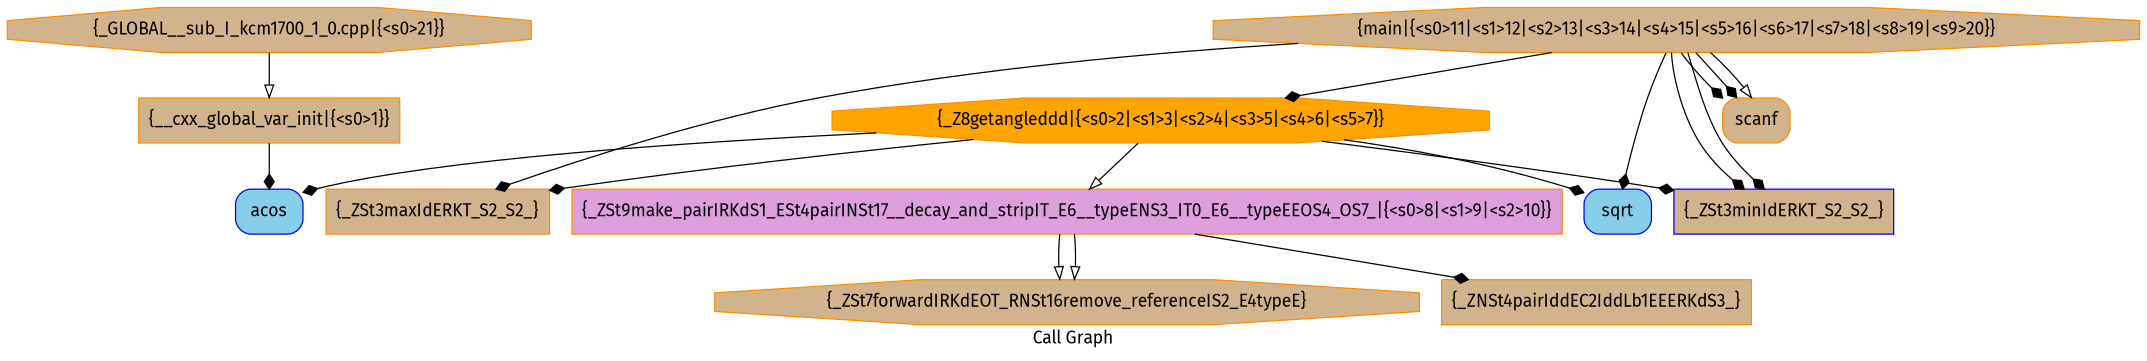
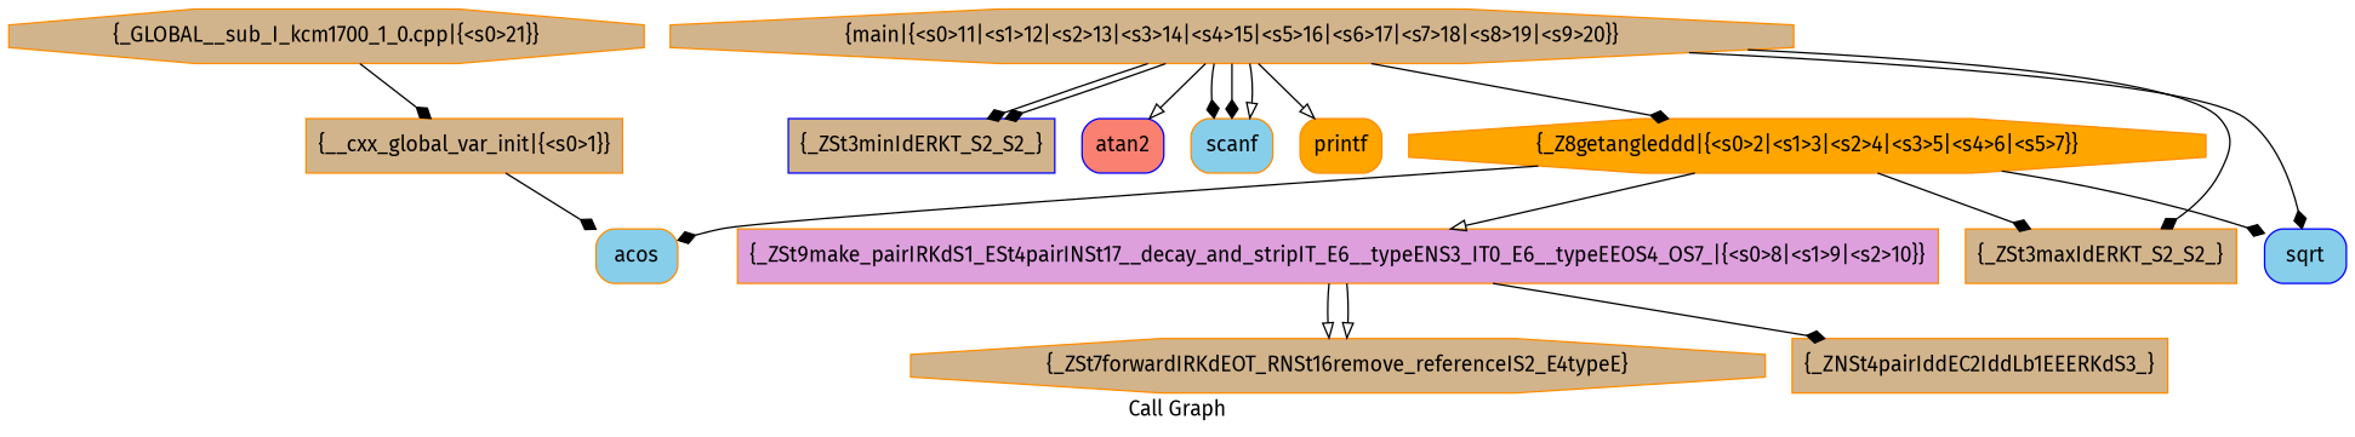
  digraph {
    fontname="Fira Sans"
    label="Call Graph"
    node [color=darkorange fillcolor=tan fontname="Fira Sans" shape=box style=filled]
    edge [arrowhead=diamond color=black fontname="Fira Sans" tailport=s0]
    n1 [label="{__cxx_global_var_init|{<s0>1}}"]
-   n2 [color=blue fillcolor=skyblue label="{acos}" shape=Mrecord]
+   n2 [fillcolor=skyblue label="{acos}" shape=Mrecord]
    n3 [label="{_ZSt3maxIdERKT_S2_S2_}"]
    n4 [fillcolor=orange label="{_Z8getangleddd|{<s0>2|<s1>3|<s2>4|<s3>5|<s4>6|<s5>7}}" shape=octagon]
    n5 [color=blue fillcolor=skyblue label="{sqrt}" shape=Mrecord]
    n6 [color=blue label="{_ZSt3minIdERKT_S2_S2_}"]
    n7 [fillcolor=plum label="{_ZSt9make_pairIRKdS1_ESt4pairINSt17__decay_and_stripIT_E6__typeENS3_IT0_E6__typeEEOS4_OS7_|{<s0>8|<s1>9|<s2>10}}"]
+   n8 [color=blue fillcolor=salmon label="{atan2}" shape=Mrecord]
    n9 [label="{_ZSt7forwardIRKdEOT_RNSt16remove_referenceIS2_E4typeE}" shape=octagon]
    n10 [label="{_ZNSt4pairIddEC2IddLb1EEERKdS3_}"]
-   n11 [label="{scanf}" shape=Mrecord]
+   n11 [fillcolor=skyblue label="{scanf}" shape=Mrecord]
    n12 [label="{_GLOBAL__sub_I_kcm1700_1_0.cpp|{<s0>21}}" shape=octagon]
    n13 [label="{main|{<s0>11|<s1>12|<s2>13|<s3>14|<s4>15|<s5>16|<s6>17|<s7>18|<s8>19|<s9>20}}" shape=octagon]
+   n14 [fillcolor=orange label="{printf}" shape=Mrecord]
    n1 -> n2
    n4 -> n2 [tailport=s1]
    n4 -> n3 [tailport=s4]
    n4 -> n5
-   n4 -> n6 [tailport=s3]
    n4 -> n7 [arrowhead=onormal tailport=s5]
    n7 -> n9 [arrowhead=onormal]
    n7 -> n9 [arrowhead=onormal tailport=s1]
    n7 -> n10 [tailport=s2]
-   n12 -> n1 [arrowhead=onormal]
+   n12 -> n1
    n13 -> n3 [tailport=s6]
    n13 -> n4 [tailport=s5]
    n13 -> n5 [tailport=s3]
    n13 -> n6 [tailport=s7]
    n13 -> n6 [tailport=s8]
+   n13 -> n8 [arrowhead=onormal tailport=s4]
    n13 -> n11
    n13 -> n11 [tailport=s1]
    n13 -> n11 [arrowhead=onormal tailport=s2]
+   n13 -> n14 [arrowhead=onormal tailport=s9]
  }
